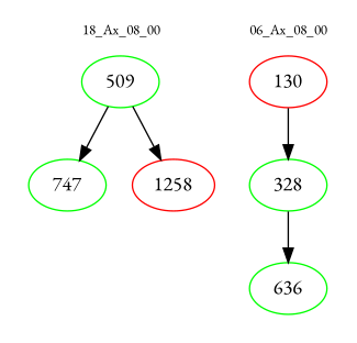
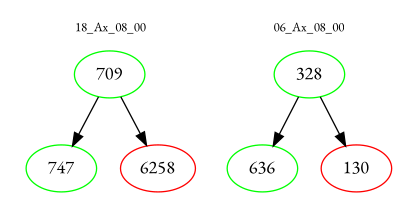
  digraph {
    fontname="EB Garamond"
    node [color=green fontname="EB Garamond"]
    edge [color=black fontname="EB Garamond"]
-   n1 [label=509]
+   n1 [label=709]
    n2 [label=747]
-   n3 [color=red label=1258]
+   n3 [color=red label=6258]
    n4 [label=328]
    n5 [label=636]
    n6 [color=red label=130]
    subgraph cluster_1 {
      color=white
      fontsize=10
      label="18_Ax_08_00"
      n1
      n2
      n3
    }
    subgraph cluster_2 {
      color=white
      fontsize=10
      label="06_Ax_08_00"
      n4
      n5
      n6
    }
    n1 -> n2
    n1 -> n3
    n4 -> n5
-   n6 -> n4
+   n4 -> n6
  }
